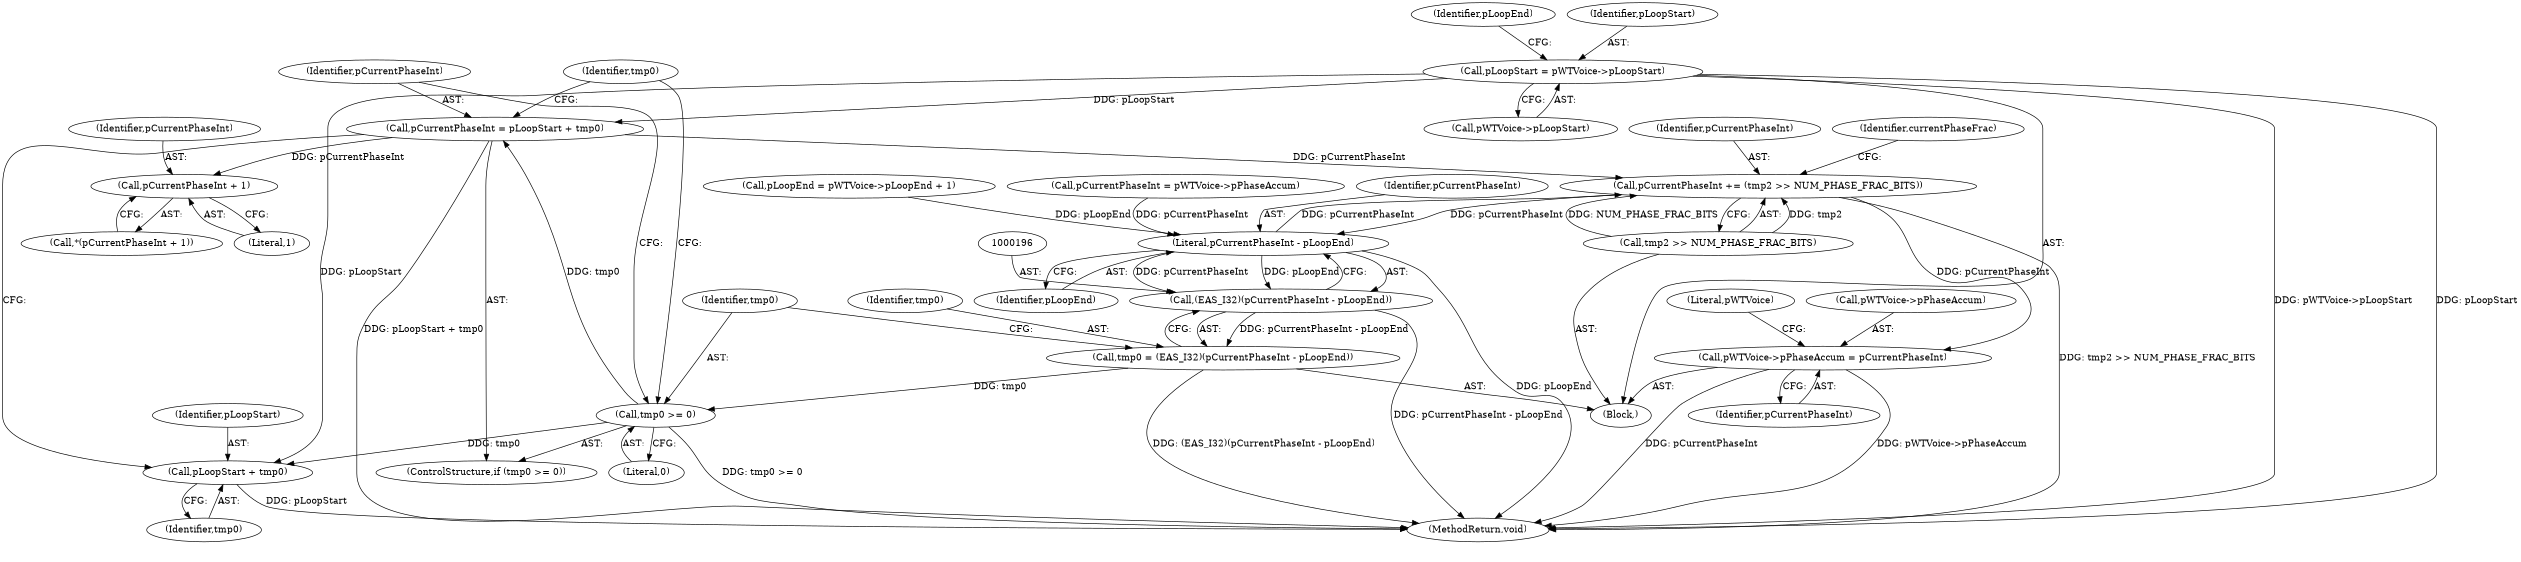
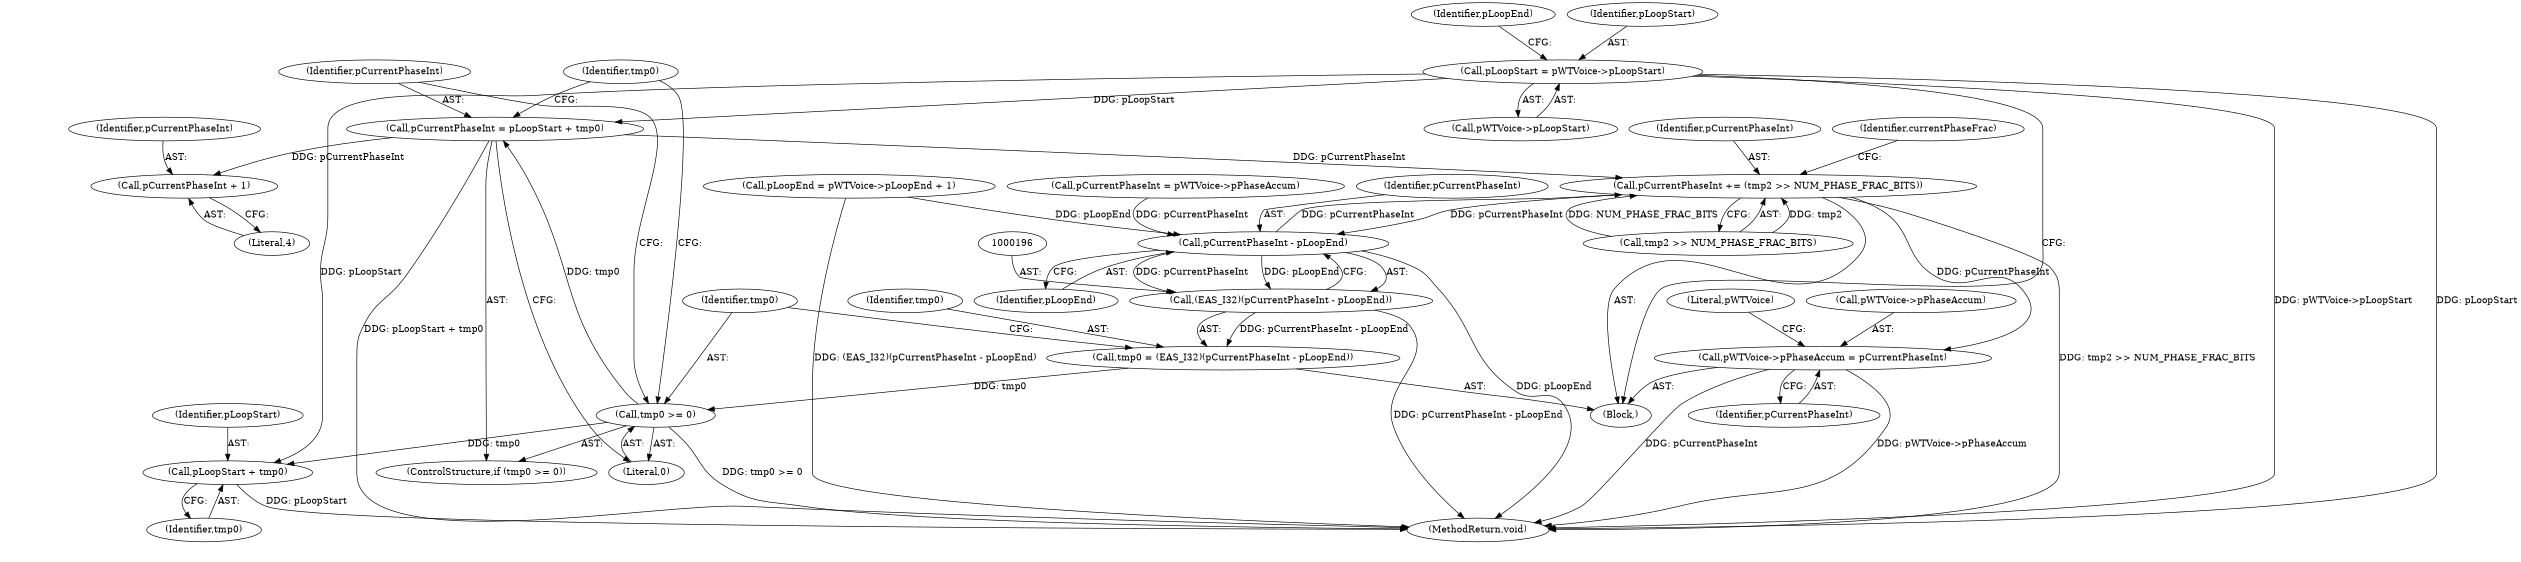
  digraph {
    n1 [label="(Call,pLoopStart = pWTVoice->pLoopStart)"]
    n2 [label="(Call,pCurrentPhaseInt = pLoopStart + tmp0)"]
    n3 [label="(Call,pLoopStart + tmp0)"]
    n4 [label="(Call,pWTVoice->pLoopStart)"]
    n5 [label="(MethodReturn,void)"]
    n6 [label="(Block,)"]
    n7 [label="(Call,pCurrentPhaseInt + 1)"]
    n8 [label="(Call,pCurrentPhaseInt += (tmp2 >> NUM_PHASE_FRAC_BITS))"]
    n9 [label="(ControlStructure,if (tmp0 >= 0))"]
    n10 [label="(Identifier,tmp0)"]
-   n11 [label="(Literal,1)"]
-   n12 [label="(Call,*(pCurrentPhaseInt + 1))"]
-   n13 [label="(Literal,pCurrentPhaseInt - pLoopEnd)"]
+   n11 [label="(Literal,4)"]
+   n13 [label="(Call,pCurrentPhaseInt - pLoopEnd)"]
    n14 [label="(Call,pWTVoice->pPhaseAccum = pCurrentPhaseInt)"]
    n15 [label="(Call,tmp2 >> NUM_PHASE_FRAC_BITS)"]
    n16 [label="(Call,(EAS_I32)(pCurrentPhaseInt - pLoopEnd))"]
    n17 [label="(Identifier,pLoopEnd)"]
    n18 [label="(Identifier,pCurrentPhaseInt)"]
    n19 [label="(Call,tmp0 = (EAS_I32)(pCurrentPhaseInt - pLoopEnd))"]
    n20 [label="(Call,tmp0 >= 0)"]
    n21 [label="(Literal,0)"]
    n22 [label="(Identifier,currentPhaseFrac)"]
    n23 [label="(Identifier,pLoopEnd)"]
    n24 [label="(Call,pLoopEnd = pWTVoice->pLoopEnd + 1)"]
    n25 [label="(Identifier,pCurrentPhaseInt)"]
    n26 [label="(Identifier,tmp0)"]
    n27 [label="(Identifier,pLoopStart)"]
    n28 [label="(Identifier,pCurrentPhaseInt)"]
    n29 [label="(Identifier,pLoopStart)"]
    n30 [label="(Identifier,pCurrentPhaseInt)"]
    n31 [label="(Identifier,pCurrentPhaseInt)"]
    n32 [label="(Call,pWTVoice->pPhaseAccum)"]
    n33 [label="(Literal,pWTVoice)"]
    n34 [label="(Call,pCurrentPhaseInt = pWTVoice->pPhaseAccum)"]
    n35 [label="(Identifier,tmp0)"]
    n36 [label="(Identifier,tmp0)"]
    1000196
    n1 -> n2 [label="DDG: pLoopStart"]
    n1 -> n3 [label="DDG: pLoopStart"]
-   n1 -> n4 [label="CFG: "]
+   n1 -> n4 [label="AST: "]
    n1 -> n5 [label="DDG: pWTVoice->pLoopStart"]
    n1 -> n5 [label="DDG: pLoopStart"]
-   n1 -> n6 [label="AST: "]
-   n2 -> n3 [label="CFG: "]
+   n1 -> n6 [label="CFG: "]
+   n2 -> n21 [label="CFG: "]
    n2 -> n5 [label="DDG: pLoopStart + tmp0"]
    n2 -> n7 [label="DDG: pCurrentPhaseInt"]
    n2 -> n8 [label="DDG: pCurrentPhaseInt"]
    n2 -> n9 [label="AST: "]
    n3 -> n5 [label="DDG: pLoopStart"]
    n3 -> n10 [label="CFG: "]
    n4 -> n1 [label="AST: "]
    n7 -> n11 [label="CFG: "]
-   n7 -> n12 [label="AST: "]
    n8 -> n5 [label="DDG: tmp2 >> NUM_PHASE_FRAC_BITS"]
-   n15 -> n6 [label="AST: "]
+   n8 -> n6 [label="AST: "]
    n8 -> n13 [label="DDG: pCurrentPhaseInt"]
    n8 -> n14 [label="DDG: pCurrentPhaseInt"]
    n8 -> n15 [label="CFG: "]
    n10 -> n3 [label="AST: "]
    n11 -> n7 [label="AST: "]
-   n12 -> n7 [label="CFG: "]
    n13 -> n5 [label="DDG: pLoopEnd"]
    n13 -> n8 [label="DDG: pCurrentPhaseInt"]
    n13 -> n16 [label="AST: "]
    n13 -> n16 [label="DDG: pCurrentPhaseInt"]
    n13 -> n16 [label="DDG: pLoopEnd"]
    n13 -> n17 [label="CFG: "]
    n14 -> n5 [label="DDG: pWTVoice->pPhaseAccum"]
    n14 -> n5 [label="DDG: pCurrentPhaseInt"]
    n14 -> n6 [label="AST: "]
    n14 -> n18 [label="CFG: "]
    n15 -> n8 [label="AST: "]
    n15 -> n8 [label="DDG: tmp2"]
    n15 -> n8 [label="DDG: NUM_PHASE_FRAC_BITS"]
    n16 -> n5 [label="DDG: pCurrentPhaseInt - pLoopEnd"]
    n16 -> n13 [label="CFG: "]
    n16 -> n19 [label="AST: "]
    n16 -> n19 [label="DDG: pCurrentPhaseInt - pLoopEnd"]
    n17 -> n13 [label="AST: "]
    n18 -> n14 [label="AST: "]
-   n19 -> n5 [label="DDG: (EAS_I32)(pCurrentPhaseInt - pLoopEnd)"]
+   n24 -> n5 [label="DDG: (EAS_I32)(pCurrentPhaseInt - pLoopEnd)"]
    n19 -> n6 [label="AST: "]
-   n19 -> n16 [label="CFG: "]
    n19 -> n20 [label="DDG: tmp0"]
    n20 -> n2 [label="DDG: tmp0"]
    n20 -> n3 [label="DDG: tmp0"]
    n20 -> n5 [label="DDG: tmp0 >= 0"]
    n20 -> n9 [label="AST: "]
-   n20 -> n21 [label="CFG: "]
+   n20 -> n21 [label="AST: "]
    n21 -> n20 [label="AST: "]
    n22 -> n8 [label="CFG: "]
    n23 -> n1 [label="CFG: "]
    n24 -> n13 [label="DDG: pLoopEnd"]
    n25 -> n2 [label="AST: "]
    n25 -> n20 [label="CFG: "]
    n26 -> n19 [label="CFG: "]
    n26 -> n20 [label="AST: "]
    n27 -> n1 [label="AST: "]
    n28 -> n8 [label="AST: "]
    n29 -> n3 [label="AST: "]
    n30 -> n7 [label="AST: "]
    n31 -> n13 [label="AST: "]
    n32 -> n14 [label="AST: "]
    n33 -> n14 [label="CFG: "]
    n34 -> n13 [label="DDG: pCurrentPhaseInt"]
    n35 -> n2 [label="CFG: "]
    n35 -> n20 [label="CFG: "]
    n36 -> n19 [label="AST: "]
    1000196 -> n16 [label="AST: "]
  }
